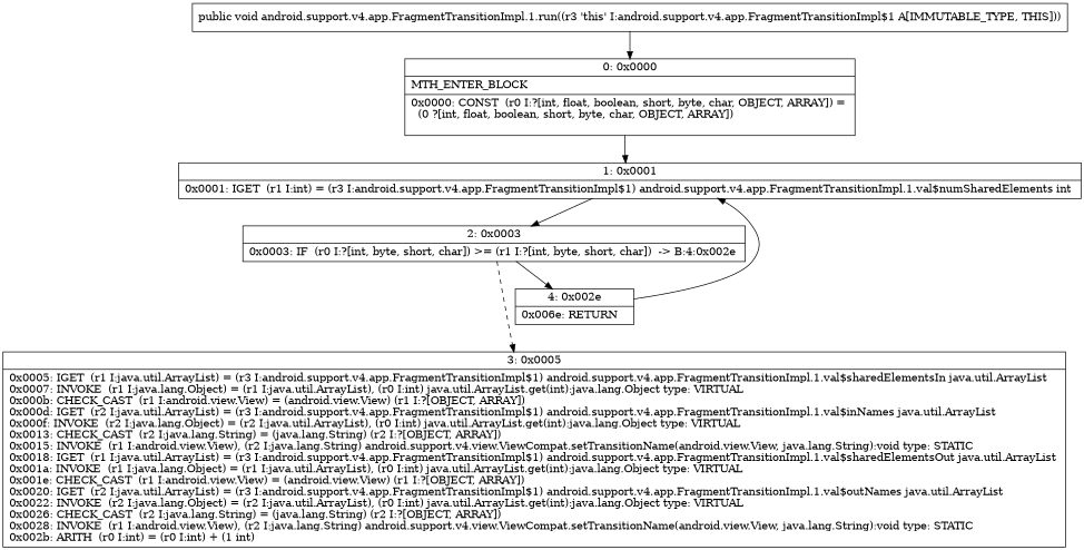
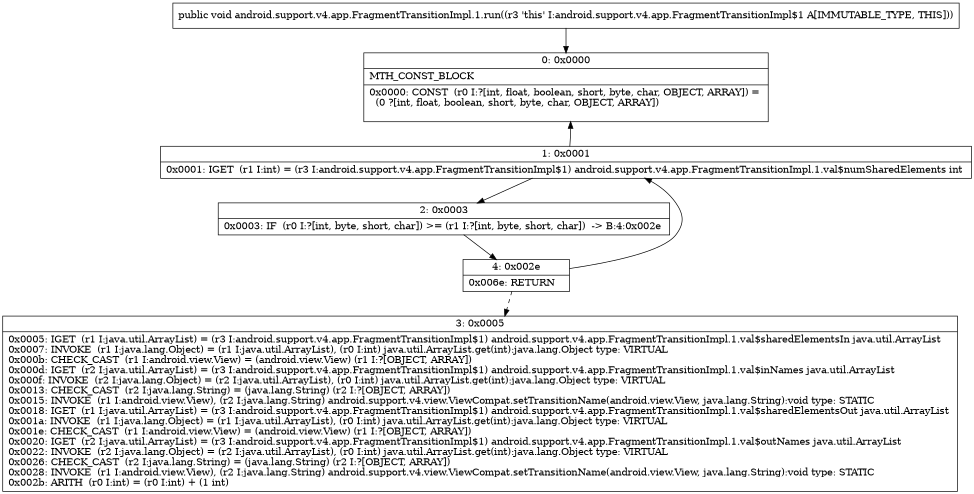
  digraph {
    node [shape=record]
-   n1 [label="{0\:\ 0x0000|MTH_ENTER_BLOCK\l|0x0000: CONST  (r0 I:?[int, float, boolean, short, byte, char, OBJECT, ARRAY]) = \l  (0 ?[int, float, boolean, short, byte, char, OBJECT, ARRAY])\l \l}"]
+   n1 [label="{0\:\ 0x0000|MTH_CONST_BLOCK\l|0x0000: CONST  (r0 I:?[int, float, boolean, short, byte, char, OBJECT, ARRAY]) = \l  (0 ?[int, float, boolean, short, byte, char, OBJECT, ARRAY])\l \l}"]
    n2 [label="{1\:\ 0x0001|0x0001: IGET  (r1 I:int) = (r3 I:android.support.v4.app.FragmentTransitionImpl$1) android.support.v4.app.FragmentTransitionImpl.1.val$numSharedElements int \l}"]
    n3 [label="{2\:\ 0x0003|0x0003: IF  (r0 I:?[int, byte, short, char]) \>= (r1 I:?[int, byte, short, char])  \-\> B:4:0x002e \l}"]
    n4 [label="{3\:\ 0x0005|0x0005: IGET  (r1 I:java.util.ArrayList) = (r3 I:android.support.v4.app.FragmentTransitionImpl$1) android.support.v4.app.FragmentTransitionImpl.1.val$sharedElementsIn java.util.ArrayList \l0x0007: INVOKE  (r1 I:java.lang.Object) = (r1 I:java.util.ArrayList), (r0 I:int) java.util.ArrayList.get(int):java.lang.Object type: VIRTUAL \l0x000b: CHECK_CAST  (r1 I:android.view.View) = (android.view.View) (r1 I:?[OBJECT, ARRAY]) \l0x000d: IGET  (r2 I:java.util.ArrayList) = (r3 I:android.support.v4.app.FragmentTransitionImpl$1) android.support.v4.app.FragmentTransitionImpl.1.val$inNames java.util.ArrayList \l0x000f: INVOKE  (r2 I:java.lang.Object) = (r2 I:java.util.ArrayList), (r0 I:int) java.util.ArrayList.get(int):java.lang.Object type: VIRTUAL \l0x0013: CHECK_CAST  (r2 I:java.lang.String) = (java.lang.String) (r2 I:?[OBJECT, ARRAY]) \l0x0015: INVOKE  (r1 I:android.view.View), (r2 I:java.lang.String) android.support.v4.view.ViewCompat.setTransitionName(android.view.View, java.lang.String):void type: STATIC \l0x0018: IGET  (r1 I:java.util.ArrayList) = (r3 I:android.support.v4.app.FragmentTransitionImpl$1) android.support.v4.app.FragmentTransitionImpl.1.val$sharedElementsOut java.util.ArrayList \l0x001a: INVOKE  (r1 I:java.lang.Object) = (r1 I:java.util.ArrayList), (r0 I:int) java.util.ArrayList.get(int):java.lang.Object type: VIRTUAL \l0x001e: CHECK_CAST  (r1 I:android.view.View) = (android.view.View) (r1 I:?[OBJECT, ARRAY]) \l0x0020: IGET  (r2 I:java.util.ArrayList) = (r3 I:android.support.v4.app.FragmentTransitionImpl$1) android.support.v4.app.FragmentTransitionImpl.1.val$outNames java.util.ArrayList \l0x0022: INVOKE  (r2 I:java.lang.Object) = (r2 I:java.util.ArrayList), (r0 I:int) java.util.ArrayList.get(int):java.lang.Object type: VIRTUAL \l0x0026: CHECK_CAST  (r2 I:java.lang.String) = (java.lang.String) (r2 I:?[OBJECT, ARRAY]) \l0x0028: INVOKE  (r1 I:android.view.View), (r2 I:java.lang.String) android.support.v4.view.ViewCompat.setTransitionName(android.view.View, java.lang.String):void type: STATIC \l0x002b: ARITH  (r0 I:int) = (r0 I:int) + (1 int) \l}"]
    n5 [label="{4\:\ 0x002e|0x006e: RETURN   \l}"]
    n6 [label="{public void android.support.v4.app.FragmentTransitionImpl.1.run((r3 'this' I:android.support.v4.app.FragmentTransitionImpl$1 A[IMMUTABLE_TYPE, THIS])) }"]
-   n1 -> n2
+   n2 -> n1
    n2 -> n3
-   n3 -> n4 [style=dashed]
+   n5 -> n4 [style=dashed]
    n3 -> n5
    n5 -> n2
    n6 -> n1
  }
